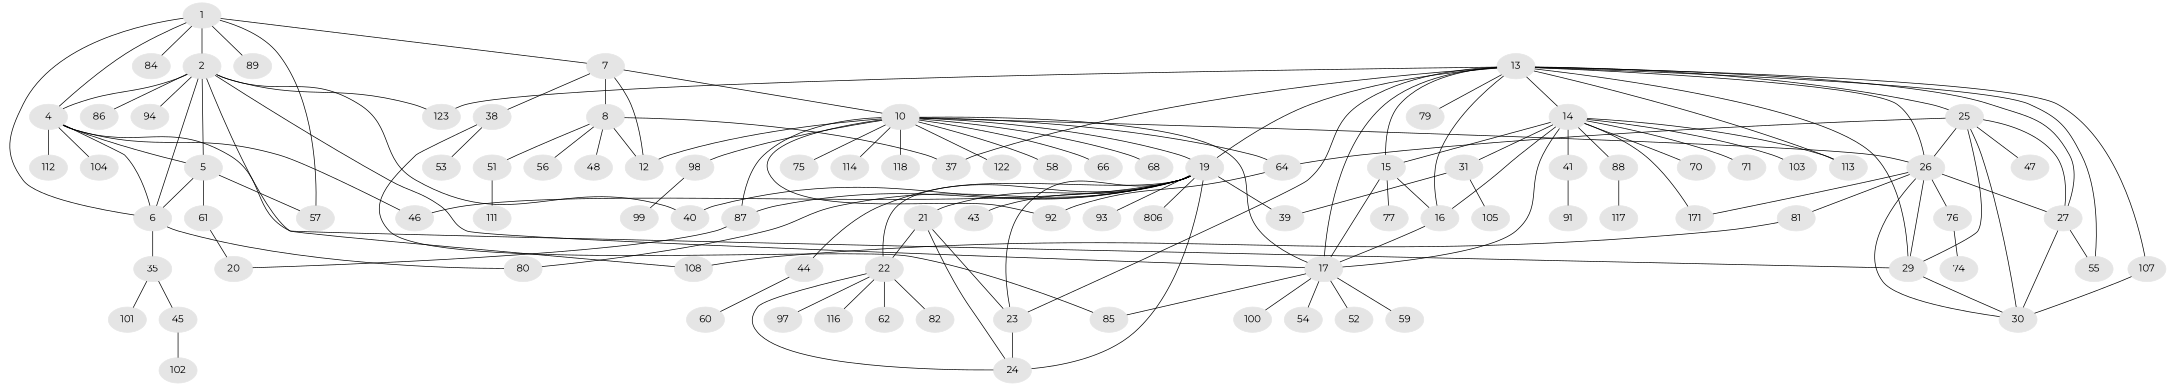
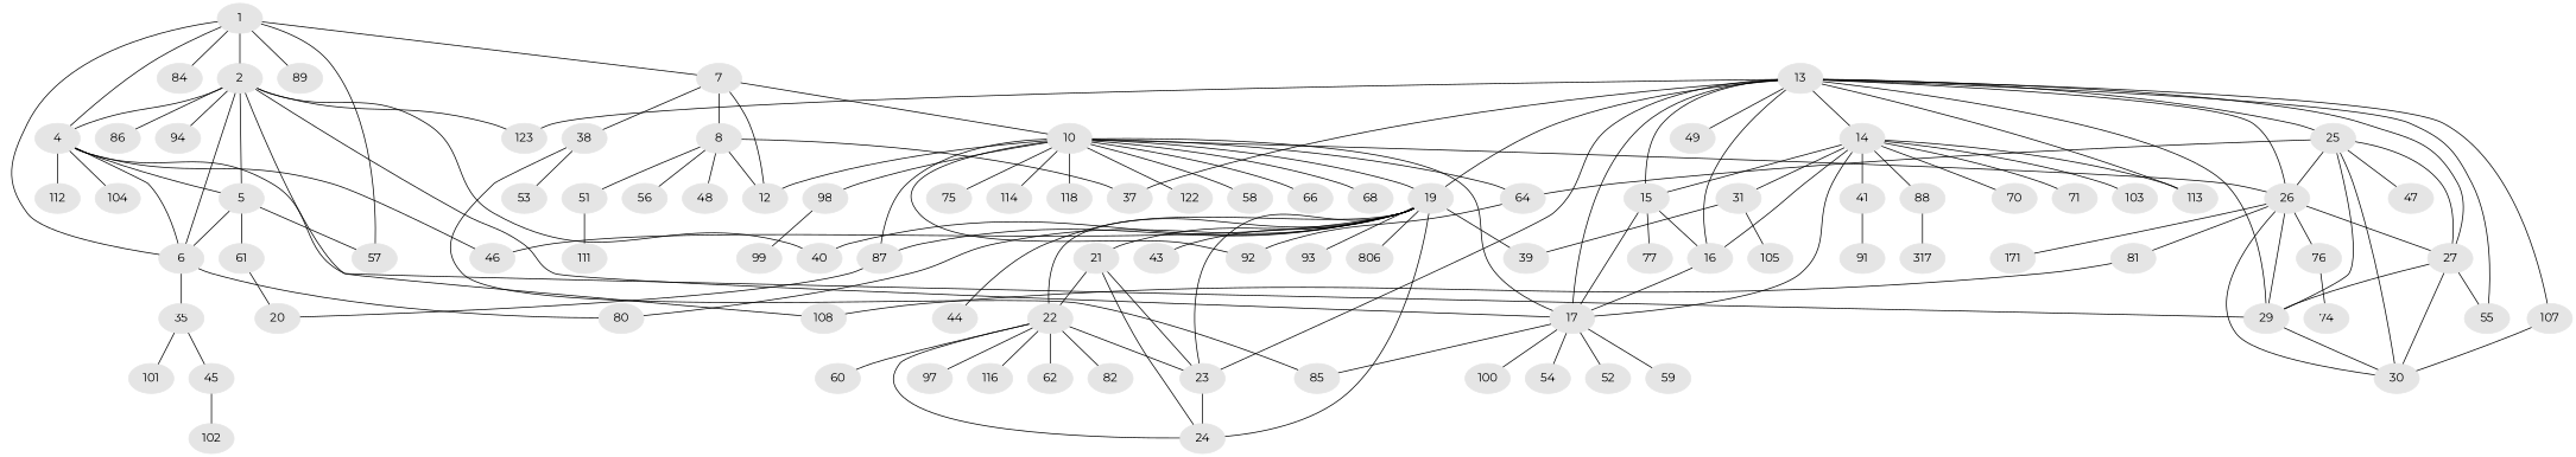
  graph {
    fontname=Montserrat
    node [color=gray90 fontname=Montserrat style=filled]
    edge [fontname=Montserrat]
    1 [super="+63"]
    2 [super="+3"]
    4 [super="+98"]
    6 [super="+83"]
    7 [super="+119"]
    84
    89
    57
    5 [super="+78"]
    17 [super="+50"]
    40
    86 [super="+115"]
    94
    108
    123
    29 [super="+96"]
    46 [super="+67"]
    104
    112
    61
    35
    80
    8 [super="+9"]
    10 [super="+11"]
    12 [super="+33"]
    38
    n27 [label=54]
    52
    59
    85
    100 [super="+120"]
    30
    n33 [label=20]
    19 [super="+20"]
    87
    23
    21 [super="+42"]
    22 [super="+65"]
    24 [super="+54"]
    39
    43
    44 [super="+72"]
    93
    n44 [label=806]
    45
    101
    37
    48
    51
    56
    26 [super="+32"]
    58
    64
    66
    68
    75
    92
    n58 [label=98]
    114
    118
    122
    53
    111
    27 [super="+109"]
    n65 [label=171]
    76
    81
    99
    13 [super="+28"]
    14 [super="+79"]
    15 [super="+18"]
    16
    25
-   49 [super="+69" label=79]
+   49 [super="+69"]
    55
    107
    113
    31
    41 [super="+110"]
    70
    71
    88
    103
    77
    47
    105
    91
-   117
+   117 [label=317]
    60
    62
    82
    97
    116
    74
    102
    1 -- 2 [weight=2]
    1 -- 4
    1 -- 6
    1 -- 7
    1 -- 84
    1 -- 89
    1 -- 57
    2 -- 4 [weight=2]
    2 -- 6 [weight=2]
    2 -- 5 [weight=2]
    2 -- 17
    2 -- 40
    2 -- 86
    2 -- 94
    2 -- 108
    2 -- 123
    4 -- 6
    4 -- 5
    4 -- 29
    4 -- 46
    4 -- 104
    4 -- 112
    6 -- 35
    6 -- 80
    7 -- 8 [weight=2]
    7 -- 10 [weight=2]
    7 -- 12
    7 -- 38
    5 -- 6
    5 -- 57
    5 -- 61
    17 -- n27
    17 -- 52
    17 -- 59
    17 -- 85
    17 -- 100
    29 -- 30
    61 -- n33
    35 -- 45
    35 -- 101
    8 -- 12 [weight=2]
    8 -- 37
    8 -- 48
    8 -- 51
    8 -- 56
    10 -- 17 [weight=2]
    10 -- 12 [weight=2]
    10 -- 19
    10 -- 87
    10 -- 26
    10 -- 58
    10 -- 64
    10 -- 66
    10 -- 68
    10 -- 75
    10 -- 92
    10 -- n58
    10 -- 114
    10 -- 118
    10 -- 122
    38 -- 85
    38 -- 53
    19 -- 40
    19 -- 46
    19 -- 80
    19 -- 87
    19 -- 23 [weight=2]
    19 -- 21 [weight=2]
    19 -- 22 [weight=2]
    19 -- 24 [weight=2]
    19 -- 39
    19 -- 43
    19 -- 44
    19 -- 93
    19 -- n44
    87 -- n33
    23 -- 24
    21 -- 23
    21 -- 22
    21 -- 24
+   22 -- 23
    22 -- 24
-   44 -- 60
+   22 -- 60
    22 -- 62
    22 -- 82
    22 -- 97
    22 -- 116
    45 -- 102
    51 -- 111
    26 -- 29
    26 -- 30
    26 -- 27
    26 -- n65
    26 -- 76
    26 -- 81
    64 -- 92
    n58 -- 99
+   27 -- 29
    27 -- 30
    27 -- 55
    76 -- 74
    81 -- 108
    13 -- 17
    13 -- 123
    13 -- 29 [weight=2]
    13 -- 19
    13 -- 23
    13 -- 37
    13 -- 26
    13 -- 27
    13 -- 14
    13 -- 15 [weight=2]
    13 -- 16
    13 -- 25
    13 -- 49
    13 -- 55
    13 -- 107
    13 -- 113
    14 -- 17
-   14 -- n65
    14 -- 15 [weight=2]
    14 -- 16
    14 -- 113
    14 -- 31
    14 -- 41
    14 -- 70
    14 -- 71
    14 -- 88
    14 -- 103
    15 -- 17 [weight=2]
    15 -- 16 [weight=2]
    15 -- 77
    16 -- 17
    25 -- 29
    25 -- 30
    25 -- 26
    25 -- 64
    25 -- 27
    25 -- 47
    107 -- 30
    31 -- 39
    31 -- 105
    41 -- 91
    88 -- 117
  }
